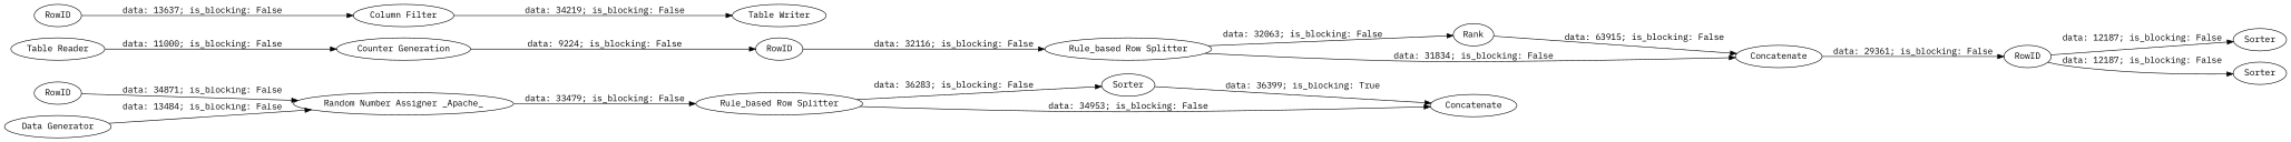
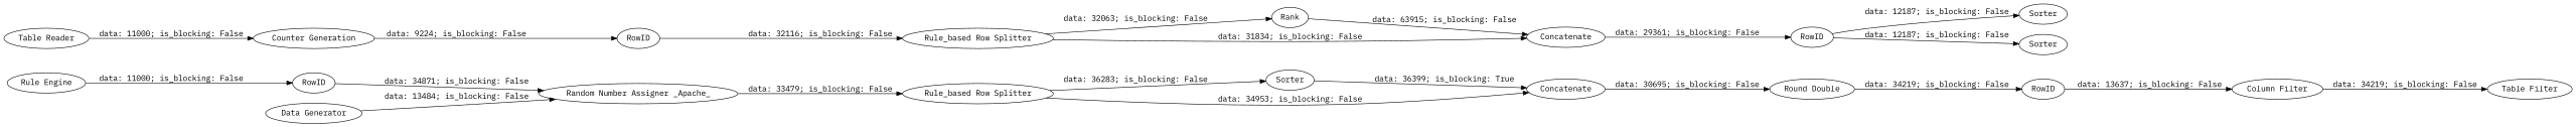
  digraph {
    fontname="IBM Plex Mono"
    rankdir=LR
    node [fontname="IBM Plex Mono"]
    edge [fontname="IBM Plex Mono"]
    n1 [label=Sorter]
    n2 [label=Concatenate]
+   n3 [label="Round Double"]
+   n4 [label="Rule Engine"]
    n5 [label=RowID]
    n6 [label="Random Number Assigner _Apache_"]
    n7 [label="Rule_based Row Splitter"]
    n8 [label=Rank]
    n9 [label=Concatenate]
    n10 [label=RowID]
    n11 [label=Sorter]
    n12 [label=Sorter]
-   n13 [label="Table Writer"]
+   n13 [label="Table Filter"]
    n14 [label="Counter Generation"]
    n15 [label=RowID]
    n16 [label="Rule_based Row Splitter"]
    n17 [label=RowID]
    n18 [label="Column Filter"]
    n19 [label="Table Reader"]
    n20 [label="Data Generator"]
    n1 -> n2 [label="data: 36399; is_blocking: True"]
+   n2 -> n3 [label="data: 30695; is_blocking: False"]
+   n3 -> n17 [label="data: 34219; is_blocking: False"]
+   n4 -> n5 [label="data: 11000; is_blocking: False"]
    n5 -> n6 [label="data: 34871; is_blocking: False"]
    n6 -> n16 [label="data: 33479; is_blocking: False"]
    n7 -> n8 [label="data: 32063; is_blocking: False"]
    n7 -> n9 [label="data: 31834; is_blocking: False"]
    n8 -> n9 [label="data: 63915; is_blocking: False"]
    n9 -> n10 [label="data: 29361; is_blocking: False"]
    n10 -> n11 [label="data: 12187; is_blocking: False"]
    n10 -> n12 [label="data: 12187; is_blocking: False"]
    n14 -> n15 [label="data: 9224; is_blocking: False"]
    n15 -> n7 [label="data: 32116; is_blocking: False"]
    n16 -> n1 [label="data: 36283; is_blocking: False"]
    n16 -> n2 [label="data: 34953; is_blocking: False"]
    n17 -> n18 [label="data: 13637; is_blocking: False"]
    n18 -> n13 [label="data: 34219; is_blocking: False"]
    n19 -> n14 [label="data: 11000; is_blocking: False"]
    n20 -> n6 [label="data: 13484; is_blocking: False"]
  }
